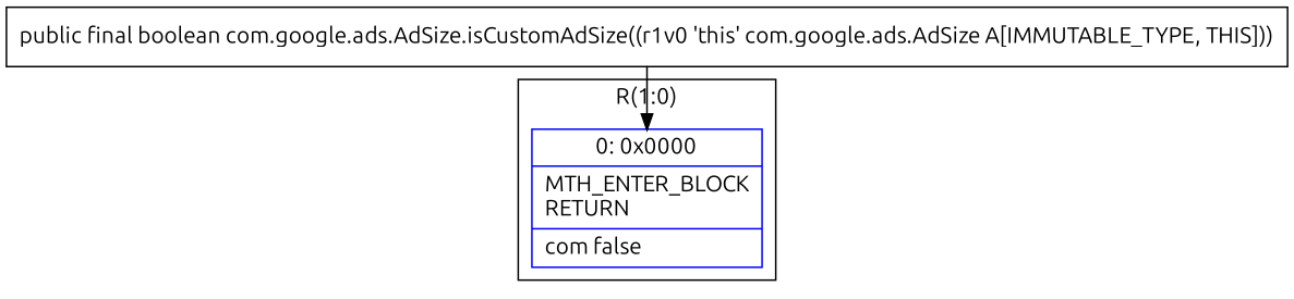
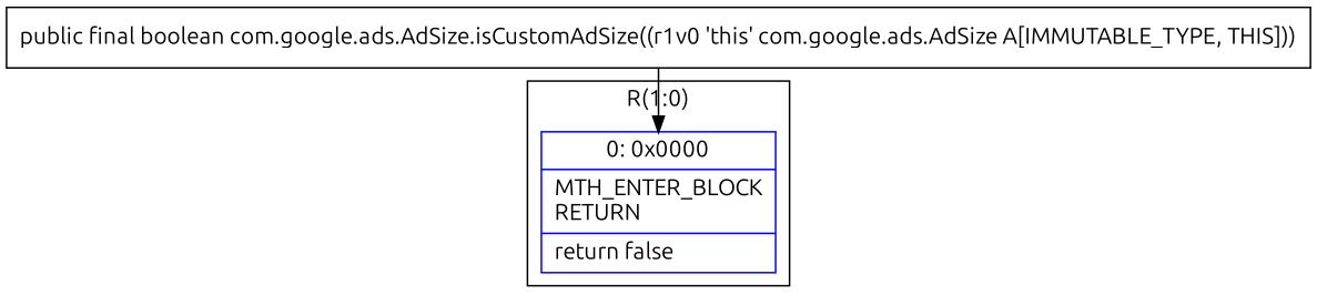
  digraph {
    fontname=Ubuntu
    node [shape=record fontname=Ubuntu]
-   n1 [color=blue label="{0\:\ 0x0000|MTH_ENTER_BLOCK\lRETURN\l|com false\l}"]
+   n1 [color=blue label="{0\:\ 0x0000|MTH_ENTER_BLOCK\lRETURN\l|return false\l}"]
    n2 [label="{public final boolean com.google.ads.AdSize.isCustomAdSize((r1v0 'this' com.google.ads.AdSize A[IMMUTABLE_TYPE, THIS])) }"]
    subgraph cluster_1 {
      label="R(1:0)"
      n1
    }
    n2 -> n1 [fontname=Ubuntu]
  }
